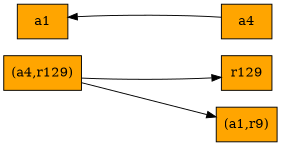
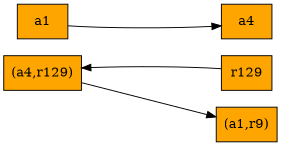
  digraph {
    rankdir=LR
    ranksep=2.0
    node [fillcolor=orange shape=record style=filled]
    n1 [label="{(a1,r9)}"]
    n2 [label="{a1}"]
    n3 [label="{r129}"]
    n4 [label="{(a4,r129)}"]
    n5 [label="{a4}"]
    n4 -> n1
-   n4 -> n3
-   n5 -> n2
+   n3 -> n4
+   n2 -> n5
  }
